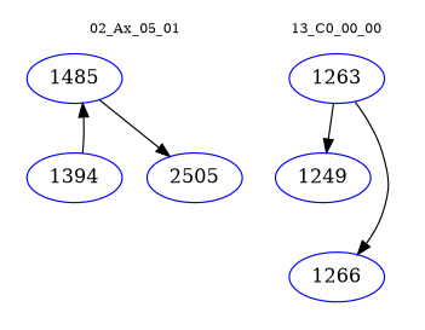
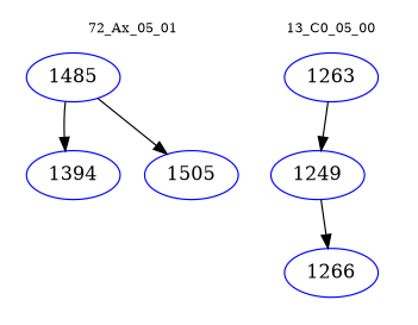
  digraph {
    node [color=blue]
    edge [color=black]
    n1 [label=1485]
    n2 [label=1394]
-   n3 [label=2505]
+   n3 [label=1505]
    n4 [label=1263]
    n5 [label=1249]
    n6 [label=1266]
    subgraph cluster_1 {
      color=white
      fontsize=10
-     label="02_Ax_05_01"
+     label="72_Ax_05_01"
      n1
      n2
      n3
    }
    subgraph cluster_2 {
      color=white
      fontsize=10
-     label="13_C0_00_00"
+     label="13_C0_05_00"
      n4
      n5
      n6
    }
-   n2 -> n1
+   n1 -> n2
    n1 -> n3
    n4 -> n5
-   n4 -> n6
+   n5 -> n6
  }
